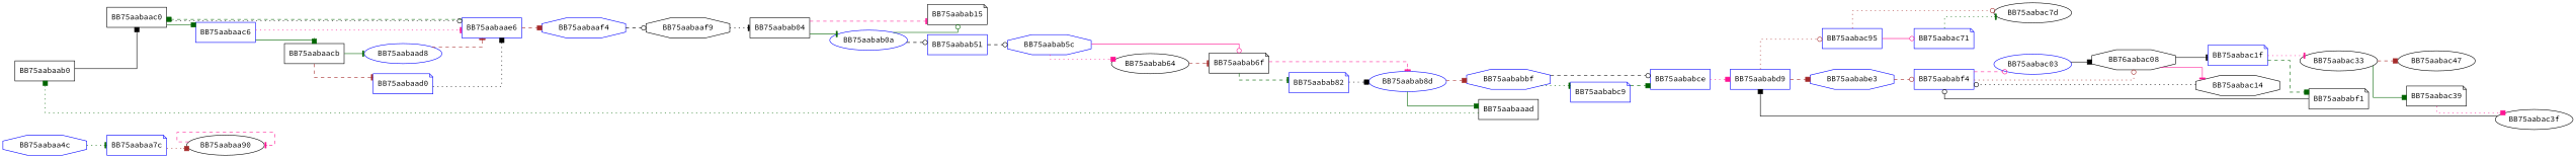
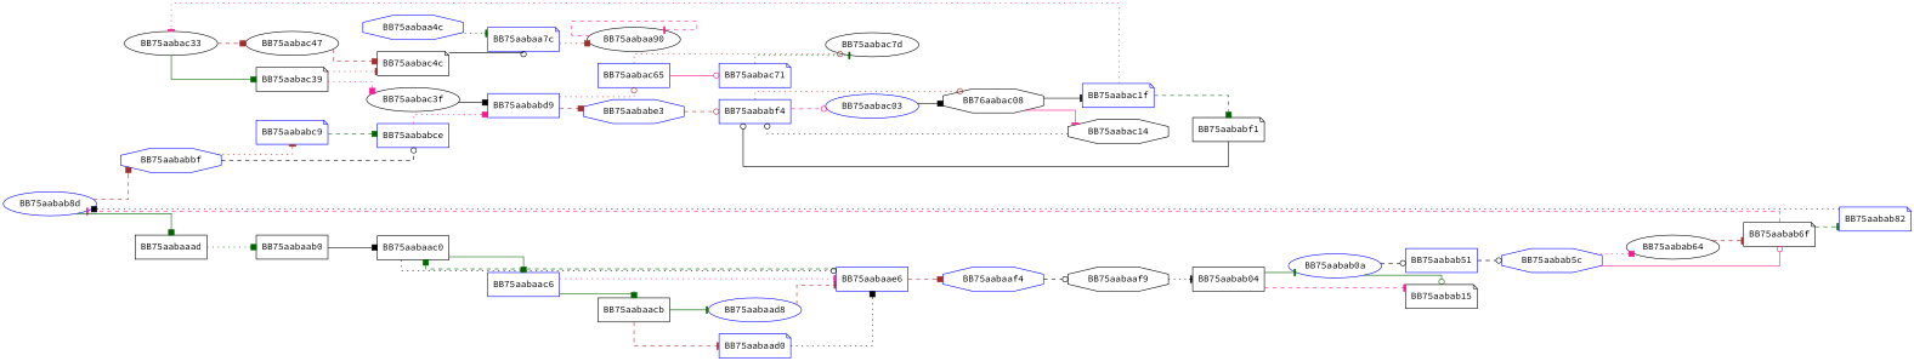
  digraph {
    fontname="Source Code Pro"
    rankdir=LR
    splines=ortho
    node [color=blue fontname="Source Code Pro" shape=box]
    edge [arrowhead=box color=darkgreen fontname="Source Code Pro" style=dashed]
    BB75aabaa4c [shape=octagon]
    BB75aabaa7c [shape=note]
    BB75aabaa90 [color=black shape=ellipse]
    BB75aabaab0 [color=black]
    BB75aabaac0 [color=black]
    BB75aabaae6
    BB75aabaac6
    BB75aabaaad [color=black]
    BB75aabaaf4 [shape=octagon]
    BB75aabaacb [color=black]
    BB75aabaaf9 [color=black shape=octagon]
    BB75aabaad8 [shape=ellipse]
    BB75aabaad0 [shape=note]
    BB75aabab04 [color=black]
    BB75aabab15 [color=black shape=note]
    BB75aabab0a [shape=ellipse]
    BB75aabab51
    BB75aabab5c [shape=octagon]
    BB75aabab6f [color=black shape=note]
    BB75aabab64 [color=black shape=ellipse]
    BB75aabab8d [shape=ellipse]
    BB75aabab82 [shape=note]
    BB75aababbf [shape=octagon]
    BB75aababce
    BB75aababc9 [shape=note]
    BB75aababd9
-   BB75aabac65 [label=BB75aabac95]
+   BB75aabac65
    BB75aababe3 [shape=octagon]
    BB75aabac7d [color=black shape=ellipse]
    BB75aabac71 [shape=note]
    BB75aababf4
    n32 [color=black label=BB76aabac08 shape=octagon]
    BB75aabac03 [shape=ellipse]
    BB75aabac1f [shape=note]
    BB75aabac14 [color=black shape=octagon]
    BB75aababf1 [color=black shape=note]
    BB75aabac33 [color=black shape=ellipse]
    BB75aabac47 [color=black shape=ellipse]
    BB75aabac39 [color=black shape=note]
+   BB75aabac4c [color=black shape=note]
    BB75aabac3f [color=black shape=ellipse]
    BB75aabaa4c -> BB75aabaa7c [arrowhead=tee style=dotted]
    BB75aabaa7c -> BB75aabaa90 [color=brown style=dotted]
    BB75aabaa90 -> BB75aabaa90 [arrowhead=tee color=deeppink]
    BB75aabaab0 -> BB75aabaac0 [color=black style=solid]
    BB75aabaac0 -> BB75aabaae6 [arrowhead=odot color=black style=dotted]
    BB75aabaac0 -> BB75aabaac6 [style=solid]
    BB75aabaae6 -> BB75aabaac0
    BB75aabaae6 -> BB75aabaaf4 [color=brown]
    BB75aabaac6 -> BB75aabaae6 [arrowhead=tee color=deeppink style=dotted]
    BB75aabaac6 -> BB75aabaacb [style=solid]
    BB75aabaaad -> BB75aabaab0 [style=dotted]
    BB75aabaaf4 -> BB75aabaaf9 [arrowhead=odot color=black]
    BB75aabaacb -> BB75aabaad8 [arrowhead=tee style=solid]
    BB75aabaacb -> BB75aabaad0 [arrowhead=tee color=brown]
    BB75aabaaf9 -> BB75aabab04 [arrowhead=tee color=black style=dotted]
    BB75aabaad8 -> BB75aabaae6 [arrowhead=tee color=brown]
    BB75aabaad0 -> BB75aabaae6 [color=black style=dotted]
    BB75aabab04 -> BB75aabab15 [arrowhead=tee color=deeppink]
    BB75aabab04 -> BB75aabab0a [arrowhead=tee style=solid]
    BB75aabab0a -> BB75aabab15 [arrowhead=odot style=solid]
    BB75aabab0a -> BB75aabab51 [arrowhead=odot color=black]
    BB75aabab51 -> BB75aabab5c [arrowhead=odot color=black]
    BB75aabab5c -> BB75aabab6f [arrowhead=odot color=deeppink style=solid]
    BB75aabab5c -> BB75aabab64 [color=deeppink style=dotted]
    BB75aabab6f -> BB75aabab8d [arrowhead=tee color=deeppink]
    BB75aabab6f -> BB75aabab82 [arrowhead=tee]
    BB75aabab64 -> BB75aabab6f [arrowhead=tee color=brown]
    BB75aabab8d -> BB75aabaaad [style=solid]
    BB75aabab8d -> BB75aababbf [color=brown]
    BB75aabab82 -> BB75aabab8d [color=black style=dotted]
    BB75aababbf -> BB75aababce [arrowhead=odot color=black]
-   BB75aababbf -> BB75aababc9 [arrowhead=tee style=dotted]
+   BB75aababbf -> BB75aababc9 [arrowhead=tee color=brown style=dotted]
    BB75aababce -> BB75aababd9 [color=deeppink style=dotted]
    BB75aababc9 -> BB75aababce
    BB75aababd9 -> BB75aabac65 [arrowhead=odot color=brown style=dotted]
    BB75aababd9 -> BB75aababe3 [color=brown]
    BB75aabac65 -> BB75aabac7d [arrowhead=odot color=brown style=dotted]
    BB75aabac65 -> BB75aabac71 [arrowhead=odot color=deeppink style=solid]
    BB75aababe3 -> BB75aababf4 [arrowhead=odot color=brown]
    BB75aabac71 -> BB75aabac7d [arrowhead=tee style=dotted]
    BB75aababf4 -> n32 [arrowhead=odot color=brown style=dotted]
    BB75aababf4 -> BB75aabac03 [arrowhead=odot color=deeppink]
    n32 -> BB75aabac1f [arrowhead=tee color=black style=solid]
    n32 -> BB75aabac14 [arrowhead=tee color=deeppink style=solid]
    BB75aabac03 -> n32 [color=black style=solid]
    BB75aabac1f -> BB75aababf1
    BB75aabac1f -> BB75aabac33 [arrowhead=tee color=deeppink style=dotted]
    BB75aabac14 -> BB75aababf4 [arrowhead=odot color=black style=dotted]
    BB75aababf1 -> BB75aababf4 [arrowhead=odot color=black style=solid]
    BB75aabac33 -> BB75aabac47 [color=brown]
    BB75aabac33 -> BB75aabac39 [style=solid]
+   BB75aabac47 -> BB75aabac4c [color=brown]
+   BB75aabac39 -> BB75aabac4c [arrowhead=tee color=brown style=dotted]
    BB75aabac39 -> BB75aabac3f [color=deeppink style=dotted]
+   BB75aabac4c -> BB75aabaa7c [arrowhead=odot color=black style=solid]
    BB75aabac3f -> BB75aababd9 [color=black style=solid]
  }
